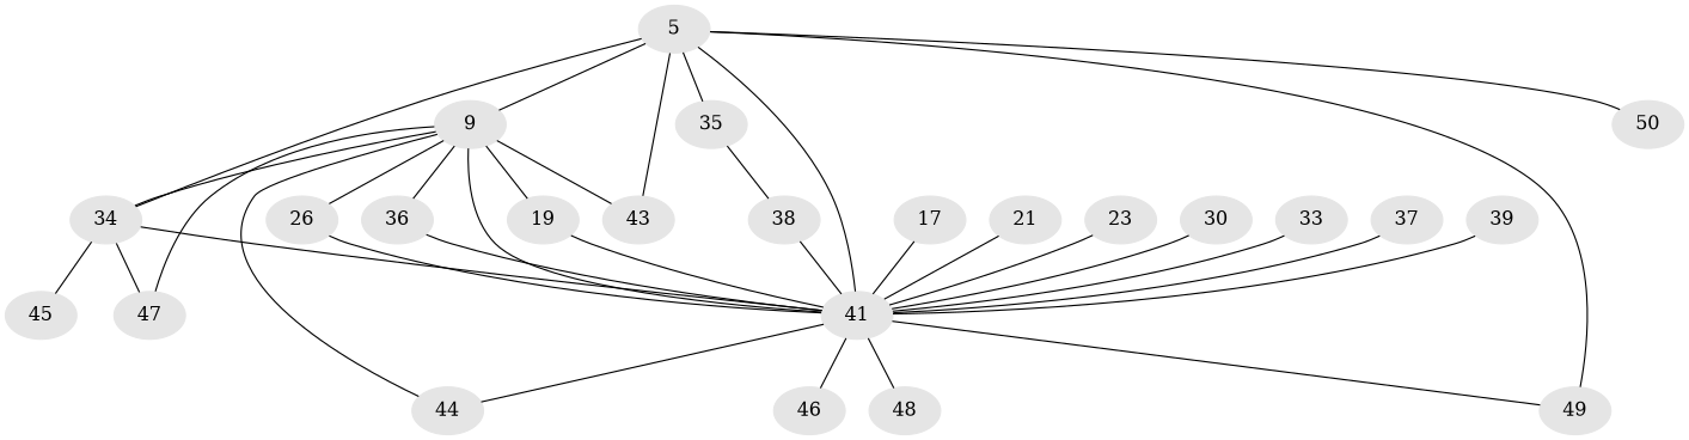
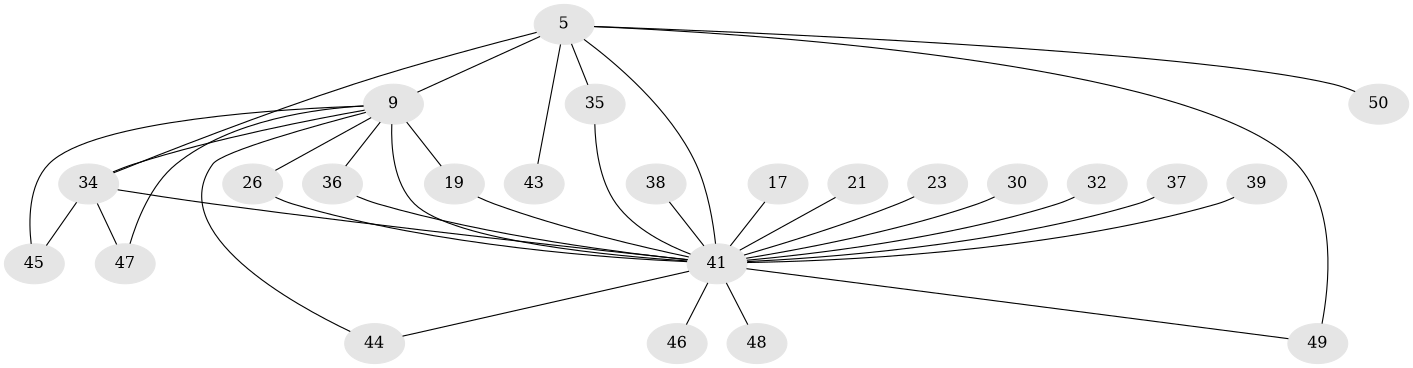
  graph {
    node [color=gray90 style=filled]
    5 [super="+4+2"]
    9 [super="+8+3"]
    34 [super="+29+22+33+15"]
    35
    41 [super="+6+24+10+28"]
    43 [super="+31"]
    49 [super="+42"]
    50
    19
    26
    36
    44
    45
    47
    46
    48
    17
    21
    23
    30 [super="+16"]
-   32 [label=33]
+   32
    37
    38
    39 [super="+25"]
    5 -- 9 [weight=12]
    5 -- 34 [weight=4]
    5 -- 35
    5 -- 41 [weight=12]
    5 -- 43
    5 -- 49 [weight=2]
    5 -- 50 [weight=2]
    9 -- 34 [weight=2]
    9 -- 41 [weight=12]
    9 -- 19
    9 -- 26
    9 -- 36
    9 -- 44
-   9 -- 43
+   9 -- 45
    9 -- 47
    34 -- 41 [weight=6]
    34 -- 45
    34 -- 47
-   35 -- 38
+   35 -- 41
    41 -- 49
    41 -- 44
    41 -- 46 [weight=2]
    41 -- 48 [weight=2]
    19 -- 41
    26 -- 41
    36 -- 41
    17 -- 41
    21 -- 41
    23 -- 41
    30 -- 41 [weight=3]
    32 -- 41 [weight=2]
    37 -- 41 [weight=2]
    38 -- 41 [weight=2]
    39 -- 41 [weight=3]
  }
